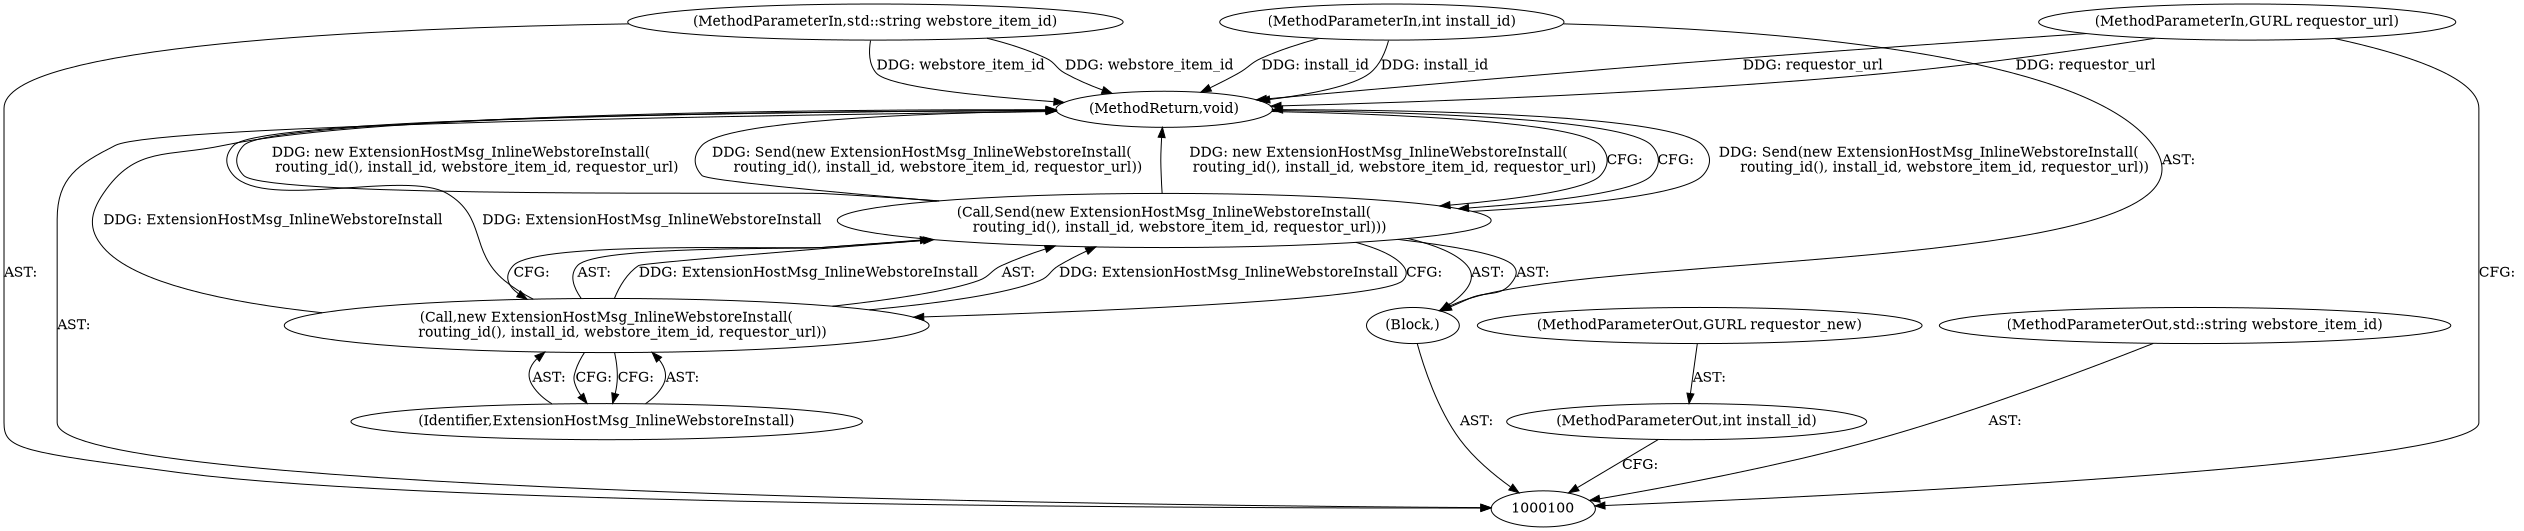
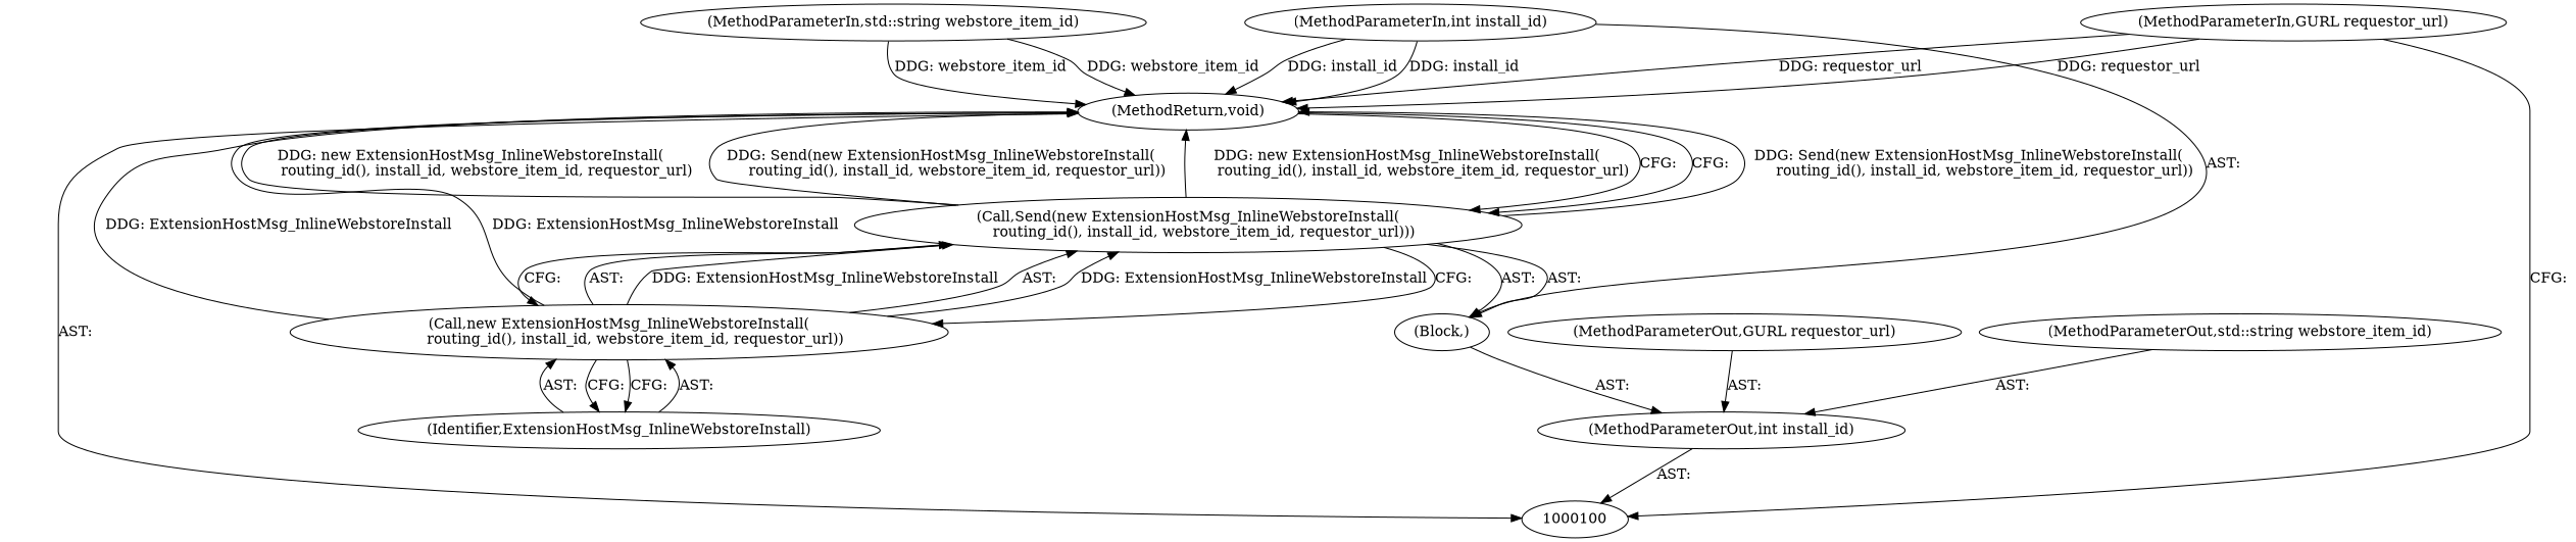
  digraph {
    n1 [label="(MethodReturn,void)"]
    n2 [label="(Call,Send(new ExtensionHostMsg_InlineWebstoreInstall(\n       routing_id(), install_id, webstore_item_id, requestor_url)))"]
    1000100
    n4 [label="(Block,)"]
    n5 [label="(Call,new ExtensionHostMsg_InlineWebstoreInstall(\n       routing_id(), install_id, webstore_item_id, requestor_url))"]
    n6 [label="(MethodParameterIn,std::string webstore_item_id)"]
    n7 [label="(MethodParameterOut,std::string webstore_item_id)"]
    n8 [label="(MethodParameterIn,int install_id)"]
    n9 [label="(MethodParameterOut,int install_id)"]
    n10 [label="(MethodParameterIn,GURL requestor_url)"]
-   n11 [label="(MethodParameterOut,GURL requestor_new)"]
+   n11 [label="(MethodParameterOut,GURL requestor_url)"]
    n12 [label="(Identifier,ExtensionHostMsg_InlineWebstoreInstall)"]
    n1 -> n2 [label="CFG: "]
    n1 -> n2 [label="CFG: "]
    n1 -> 1000100 [label="AST: "]
    n2 -> n1 [label="DDG: Send(new ExtensionHostMsg_InlineWebstoreInstall(\n       routing_id(), install_id, webstore_item_id, requestor_url))"]
    n2 -> n1 [label="DDG: new ExtensionHostMsg_InlineWebstoreInstall(\n       routing_id(), install_id, webstore_item_id, requestor_url)"]
    n2 -> n1 [label="DDG: Send(new ExtensionHostMsg_InlineWebstoreInstall(\n       routing_id(), install_id, webstore_item_id, requestor_url))"]
    n2 -> n1 [label="DDG: new ExtensionHostMsg_InlineWebstoreInstall(\n       routing_id(), install_id, webstore_item_id, requestor_url)"]
    n2 -> n4 [label="AST: "]
    n2 -> n4 [label="AST: "]
    n2 -> n5 [label="CFG: "]
    n2 -> n5 [label="CFG: "]
-   n4 -> 1000100 [label="AST: "]
+   n4 -> n9 [label="AST: "]
    n5 -> n1 [label="DDG: ExtensionHostMsg_InlineWebstoreInstall"]
    n5 -> n1 [label="DDG: ExtensionHostMsg_InlineWebstoreInstall"]
    n5 -> n2 [label="AST: "]
    n5 -> n2 [label="DDG: ExtensionHostMsg_InlineWebstoreInstall"]
    n5 -> n2 [label="AST: "]
    n5 -> n2 [label="DDG: ExtensionHostMsg_InlineWebstoreInstall"]
    n5 -> n12 [label="CFG: "]
    n5 -> n12 [label="CFG: "]
    n6 -> n1 [label="DDG: webstore_item_id"]
    n6 -> n1 [label="DDG: webstore_item_id"]
-   n6 -> 1000100 [label="AST: "]
-   n7 -> 1000100 [label="AST: "]
+   n7 -> n9 [label="AST: "]
    n8 -> n1 [label="DDG: install_id"]
    n8 -> n1 [label="DDG: install_id"]
    n8 -> n4 [label="AST: "]
-   n9 -> 1000100 [label="CFG: "]
+   n9 -> 1000100 [label="AST: "]
    n10 -> n1 [label="DDG: requestor_url"]
    n10 -> n1 [label="DDG: requestor_url"]
    n10 -> 1000100 [label="CFG: "]
    n11 -> n9 [label="AST: "]
    n12 -> n5 [label="AST: "]
    n12 -> n5 [label="AST: "]
  }
